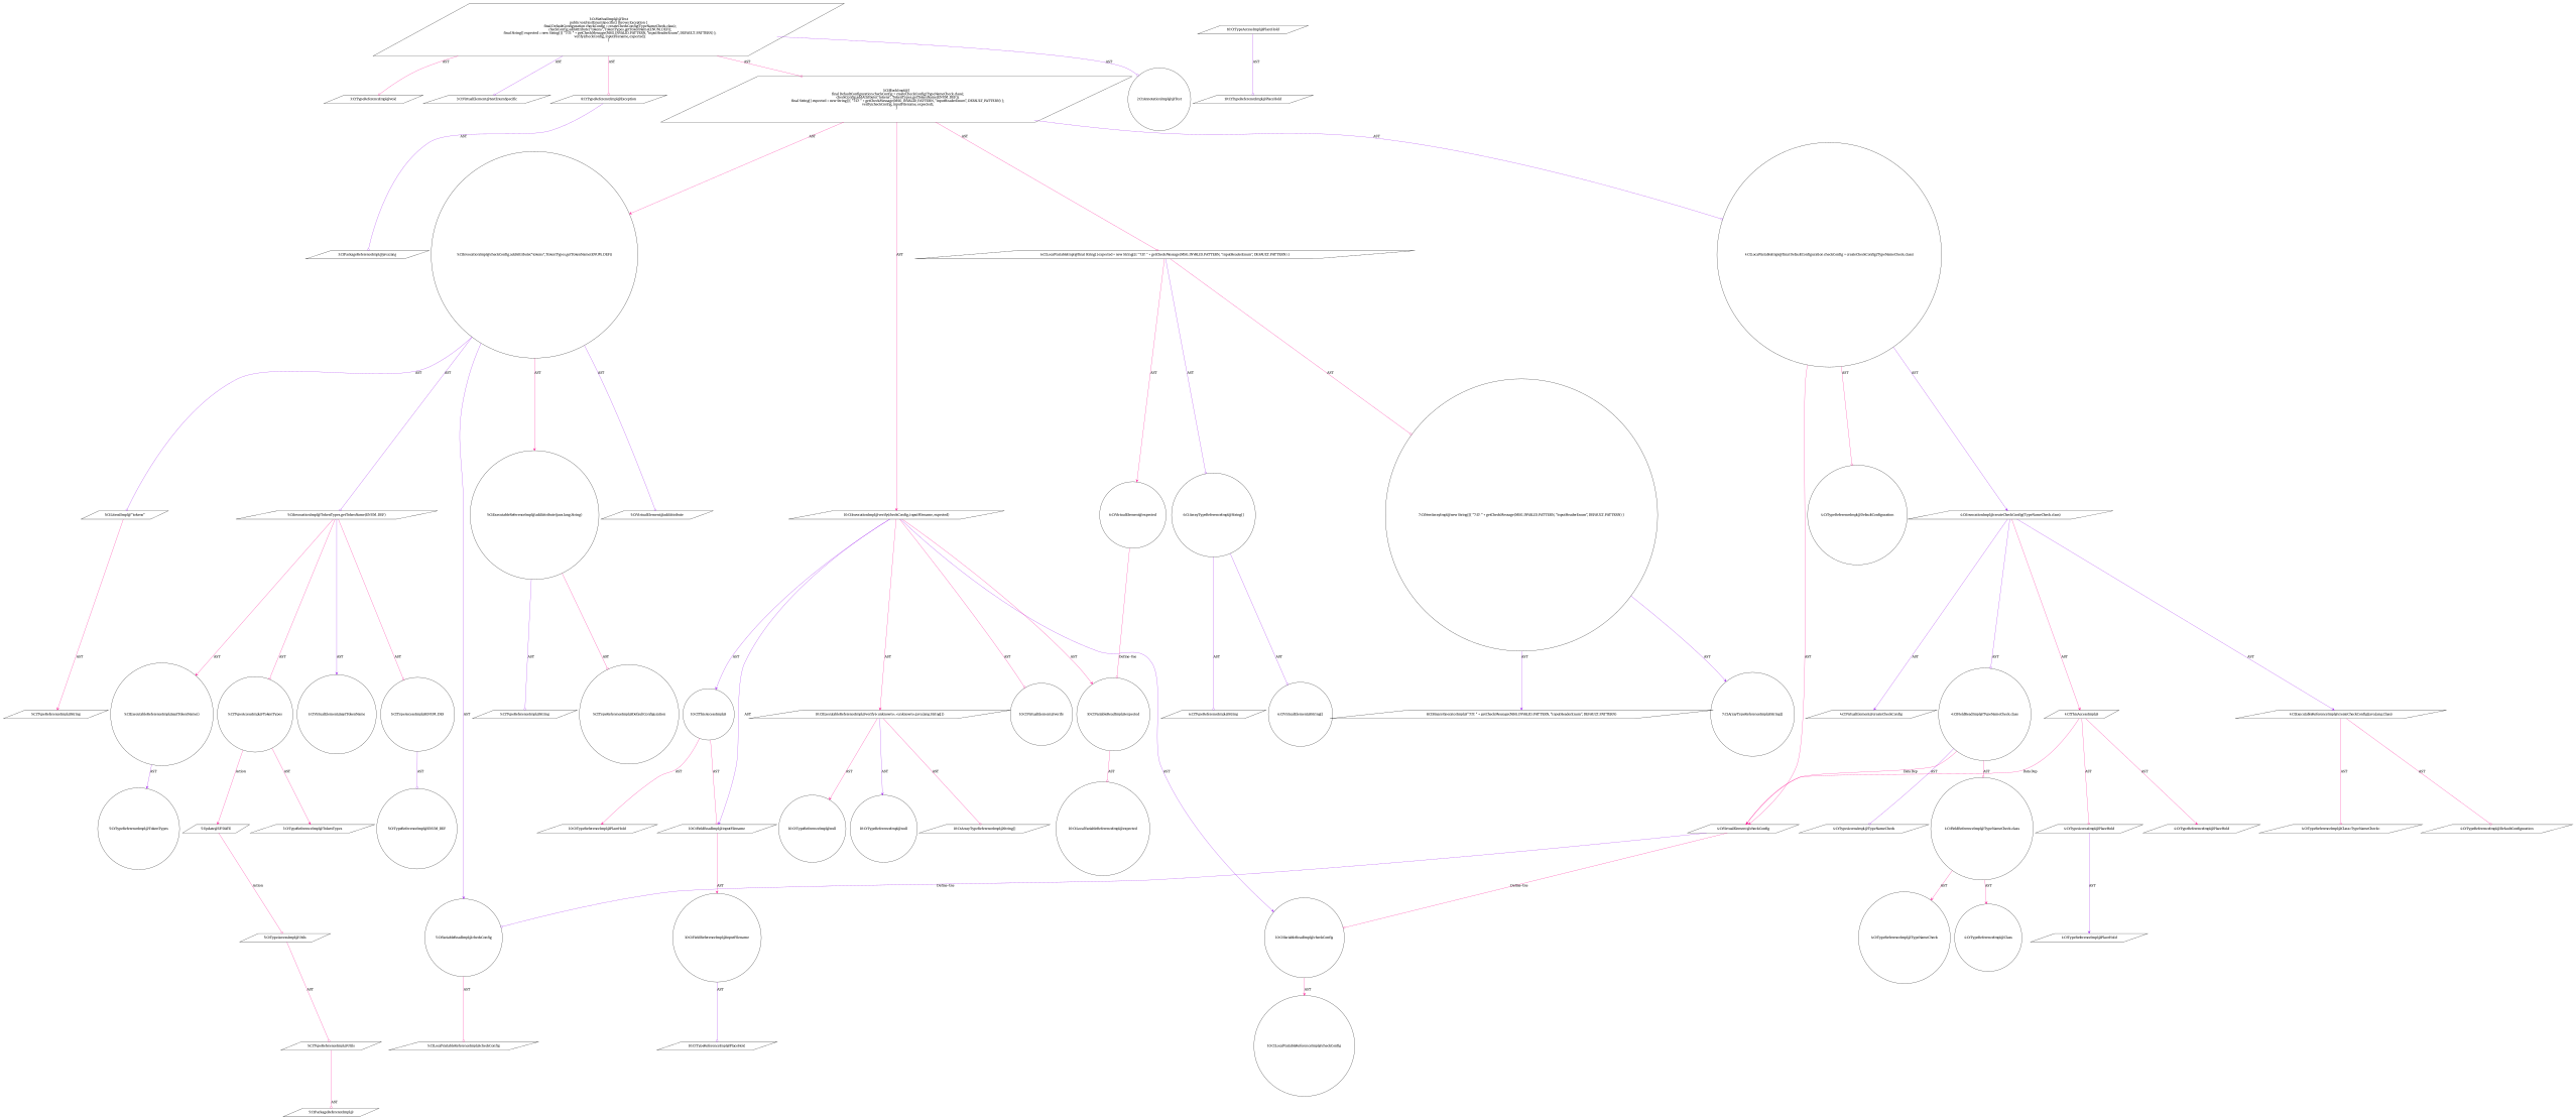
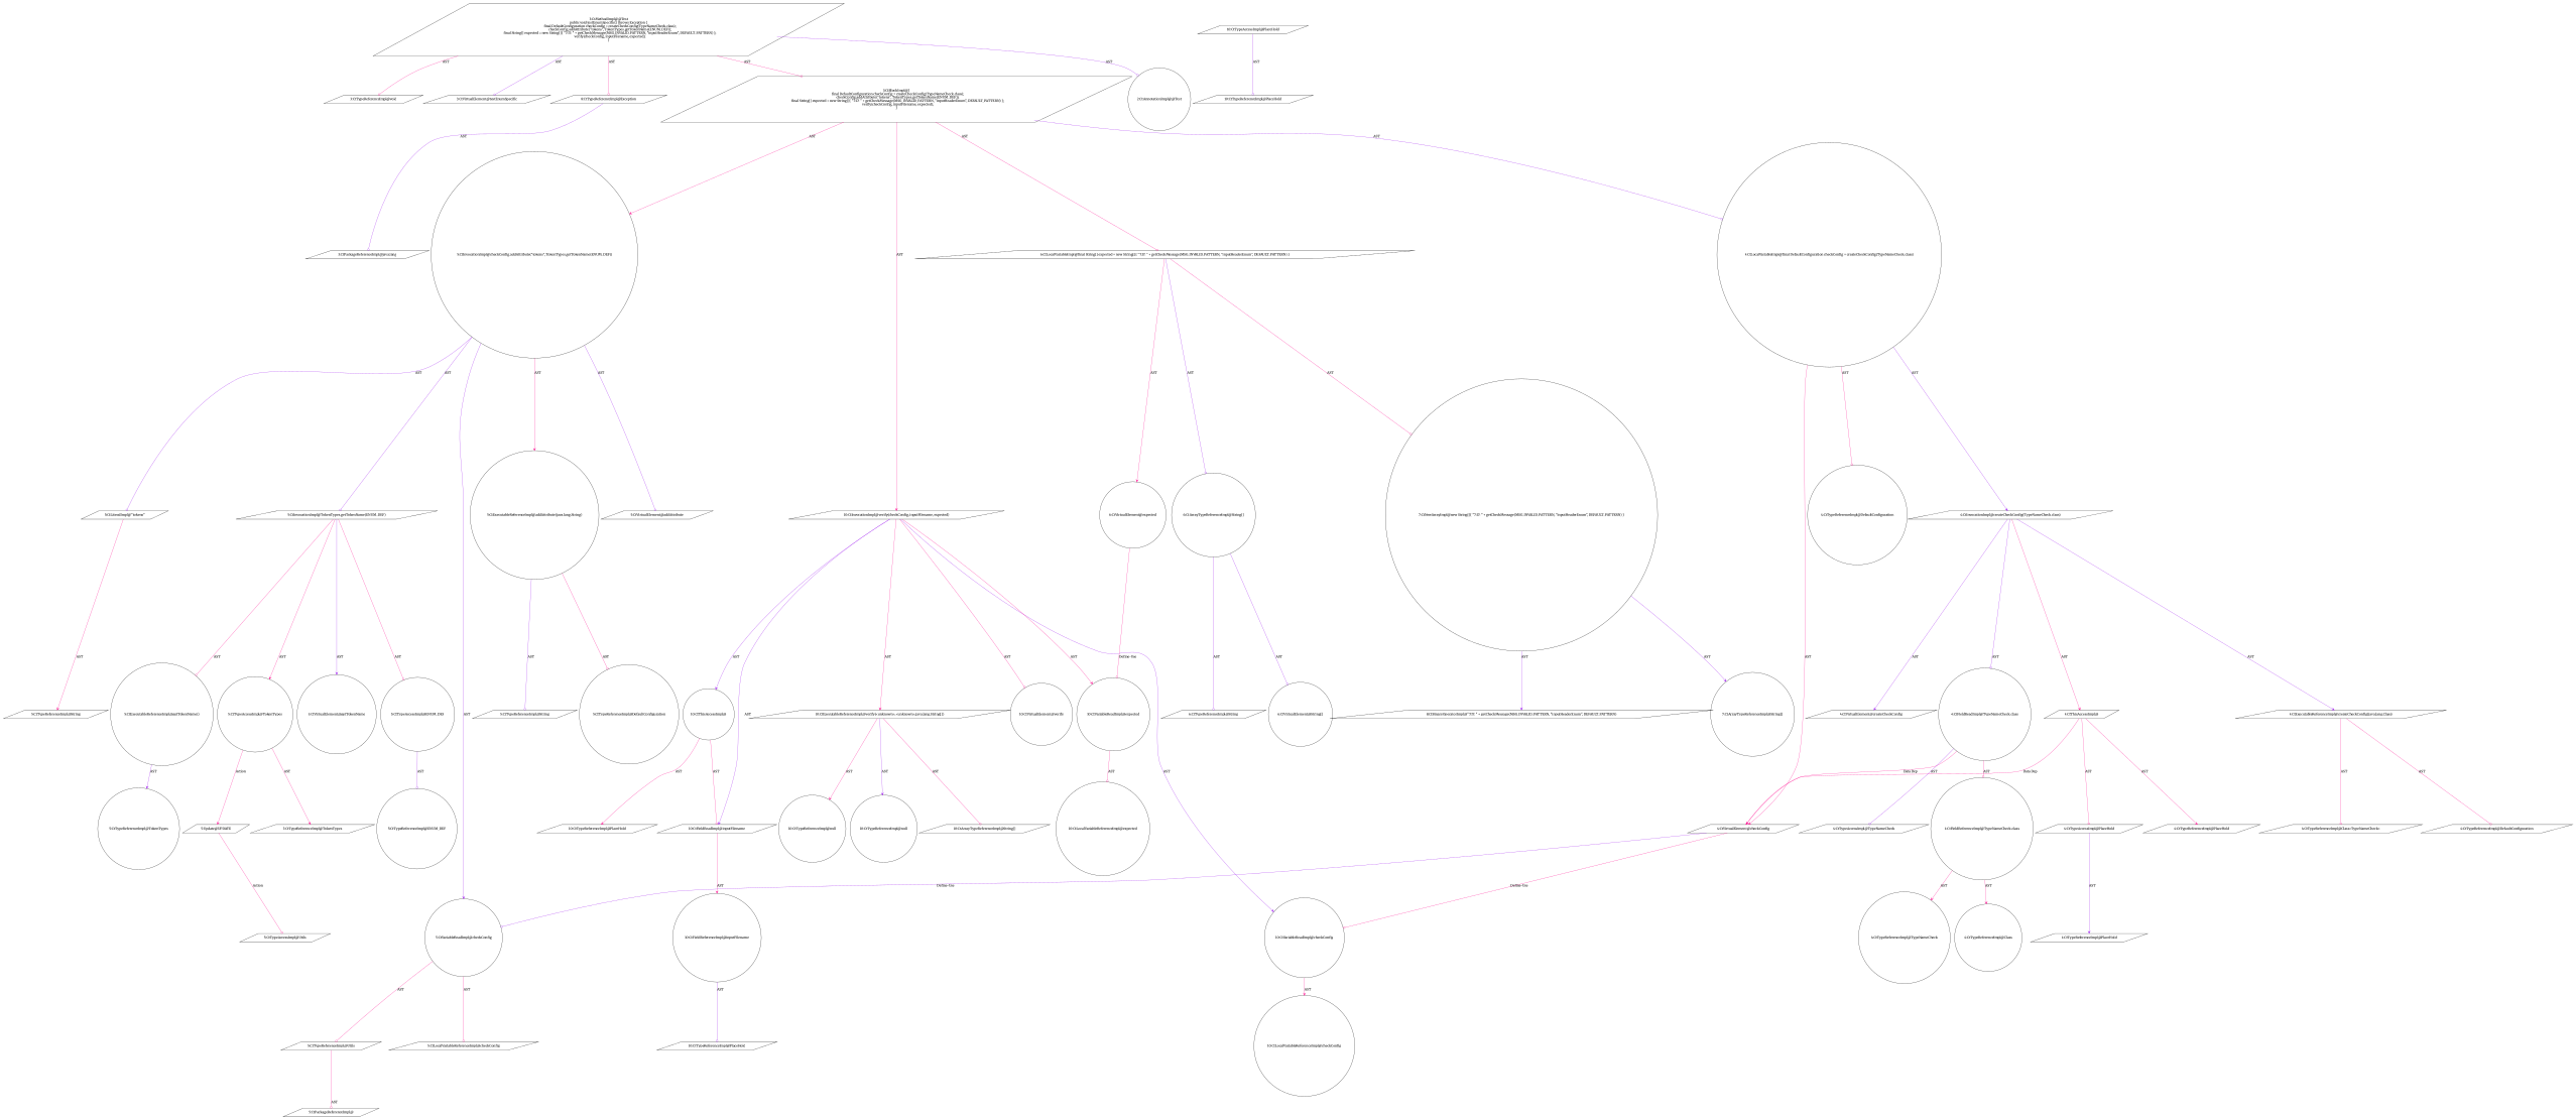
  digraph {
    fontname=Merriweather
    node [fontname=Merriweather shape=parallelogram]
    edge [arrowhead=odot color=deeppink fontname=Merriweather]
    n1 [label="3:CtTypeReferenceImpl@void"]
    n2 [label="3:CtVirtualElement@testEnumSpecific"]
    n3 [label="8:CtTypeReferenceImpl@Exception"]
    n4 [label="3:CtPackageReferenceImpl@java.lang"]
    n5 [label="4:CtTypeReferenceImpl@DefaultConfiguration" shape=circle]
    n6 [label="4:CtExecutableReferenceImpl@createCheckConfig(java.lang.Class)"]
    n7 [label="4:CtTypeReferenceImpl@DefaultConfiguration"]
    n8 [label="4:CtTypeReferenceImpl@Class<TypeNameCheck>"]
    n9 [label="4:CtVirtualElement@createCheckConfig"]
    n10 [label="4:CtTypeAccessImpl@PlaceHold"]
    n11 [label="4:CtTypeReferenceImpl@PlaceHold"]
    n12 [label="4:CtThisAccessImpl@"]
    n13 [label="4:CtTypeReferenceImpl@PlaceHold"]
    n14 [label="4:CtVirtualElement@checkConfig"]
    n15 [label="5:CtVariableReadImpl@checkConfig" shape=circle]
    n16 [label="10:CtVariableReadImpl@checkConfig" shape=circle]
    n17 [label="4:CtFieldReferenceImpl@TypeNameCheck.class" shape=circle]
    n18 [label="4:CtTypeReferenceImpl@TypeNameCheck" shape=circle]
    n19 [label="4:CtTypeReferenceImpl@Class" shape=circle]
    n20 [label="4:CtFieldReadImpl@TypeNameCheck.class" shape=circle]
    n21 [label="4:CtTypeAccessImpl@TypeNameCheck"]
    n22 [label="4:CtInvocationImpl@createCheckConfig(TypeNameCheck.class)"]
    n23 [label="5:CtLocalVariableReferenceImpl@checkConfig"]
    n24 [label="10:CtLocalVariableReferenceImpl@checkConfig" shape=circle]
    n25 [label="4:CtLocalVariableImpl@final DefaultConfiguration checkConfig = createCheckConfig(TypeNameCheck.class)" shape=circle]
    n26 [label="5:CtExecutableReferenceImpl@addAttribute(java.lang.String)" shape=circle]
    n27 [label="5:CtTypeReferenceImpl@DefaultConfiguration" shape=circle]
    n28 [label="5:CtTypeReferenceImpl@String"]
    n29 [label="5:CtVirtualElement@addAttribute"]
    n30 [label="5:CtLiteralImpl@\"tokens\""]
    n31 [label="5:CtTypeReferenceImpl@String"]
    n32 [label="5:CtExecutableReferenceImpl@getTokenName()" shape=circle]
    n33 [label="5:CtTypeReferenceImpl@TokenTypes" shape=circle]
    n34 [label="5:CtVirtualElement@getTokenName" shape=circle]
    n35 [label="5:CtTypeAccessImpl@TokenTypes" shape=circle]
    n36 [label="5:CtTypeReferenceImpl@TokenTypes"]
    n37 [label="5:Update@UPDATE"]
    n38 [label="5:CtTypeAccessImpl@Utils"]
    n39 [label="5:CtTypeAccessImpl@ENUM_DEF" shape=circle]
    n40 [label="5:CtTypeReferenceImpl@ENUM_DEF" shape=circle]
    n41 [label="5:CtInvocationImpl@TokenTypes.getTokenName(ENUM_DEF)"]
    n42 [label="5:CtInvocationImpl@checkConfig.addAttribute(\"tokens\", TokenTypes.getTokenName(ENUM_DEF))" shape=circle]
    n43 [label="6:CtVirtualElement@String[]" shape=circle]
    n44 [label="6:CtArrayTypeReferenceImpl@String[]" shape=circle]
    n45 [label="6:CtTypeReferenceImpl@String"]
    n46 [label="7:CtNewArrayImpl@new String[]\{ \"7:17: \" + getCheckMessage(MSG_INVALID_PATTERN, \"inputHeaderEnum\", DEFAULT_PATTERN) \}" shape=circle]
    n47 [label="7:CtArrayTypeReferenceImpl@String[]" shape=circle]
    n48 [label="8:CtBinaryOperatorImpl@\"7:17: \" + getCheckMessage(MSG_INVALID_PATTERN, \"inputHeaderEnum\", DEFAULT_PATTERN)"]
    n49 [label="6:CtVirtualElement@expected" shape=circle]
    n50 [label="10:CtVariableReadImpl@expected" shape=circle]
    n51 [label="10:CtLocalVariableReferenceImpl@expected" shape=circle]
    n52 [label="6:CtLocalVariableImpl@final String[] expected = new String[]\{ \"7:17: \" + getCheckMessage(MSG_INVALID_PATTERN, \"inputHeaderEnum\", DEFAULT_PATTERN) \}"]
    n53 [label="10:CtExecutableReferenceImpl@verify(<unknown>,<unknown>,java.lang.String[])"]
    n54 [label="10:CtTypeReferenceImpl@null" shape=circle]
    n55 [label="10:CtTypeReferenceImpl@null" shape=circle]
    n56 [label="10:CtArrayTypeReferenceImpl@String[]"]
    n57 [label="10:CtVirtualElement@verify" shape=circle]
    n58 [label="10:CtTypeAccessImpl@PlaceHold"]
    n59 [label="10:CtTypeReferenceImpl@PlaceHold"]
    n60 [label="10:CtThisAccessImpl@" shape=circle]
    n61 [label="10:CtTypeReferenceImpl@PlaceHold"]
    n62 [label="10:CtFieldReadImpl@inputFilename"]
    n63 [label="10:CtFieldReferenceImpl@inputFilename" shape=circle]
    n64 [label="10:CtTypeReferenceImpl@PlaceHold"]
    n65 [label="10:CtInvocationImpl@verify(checkConfig, inputFilename, expected)"]
    n66 [label="3:CtBlockImpl@\{\n    final DefaultConfiguration checkConfig = createCheckConfig(TypeNameCheck.class);\n    checkConfig.addAttribute(\"tokens\", TokenTypes.getTokenName(ENUM_DEF));\n    final String[] expected = new String[]\{ \"7:17: \" + getCheckMessage(MSG_INVALID_PATTERN, \"inputHeaderEnum\", DEFAULT_PATTERN) \};\n    verify(checkConfig, inputFilename, expected);\n\}"]
    n67 [label="3:CtMethodImpl@@Test\npublic void testEnumSpecific() throws Exception \{\n    final DefaultConfiguration checkConfig = createCheckConfig(TypeNameCheck.class);\n    checkConfig.addAttribute(\"tokens\", TokenTypes.getTokenName(ENUM_DEF));\n    final String[] expected = new String[]\{ \"7:17: \" + getCheckMessage(MSG_INVALID_PATTERN, \"inputHeaderEnum\", DEFAULT_PATTERN) \};\n    verify(checkConfig, inputFilename, expected);\n\}"]
    n68 [label="2:CtAnnotationImpl@@Test" shape=circle]
    n69 [label="5:CtTypeReferenceImpl@Utils"]
    n70 [label="5:CtPackageReferenceImpl@"]
    n3 -> n4 [color=purple label=AST]
    n6 -> n7 [label=AST]
    n6 -> n8 [label=AST]
    n10 -> n11 [arrowhead=vee color=purple label=AST]
    n12 -> n10 [label=AST]
    n12 -> n13 [arrowhead=vee label=AST]
    n12 -> n14 [arrowhead=vee label="Data Dep"]
    n14 -> n15 [color=purple label="Define-Use"]
    n14 -> n16 [label="Define-Use"]
    n15 -> n23 [label=AST]
    n16 -> n24 [arrowhead=vee label=AST]
    n17 -> n18 [arrowhead=vee label=AST]
    n17 -> n19 [arrowhead=vee label=AST]
    n20 -> n14 [arrowhead=vee label="Data Dep"]
    n20 -> n17 [label=AST]
    n20 -> n21 [color=purple label=AST]
    n22 -> n6 [arrowhead=vee color=purple label=AST]
    n22 -> n9 [arrowhead=vee color=purple label=AST]
    n22 -> n12 [arrowhead=vee label=AST]
    n22 -> n20 [color=purple label=AST]
    n25 -> n5 [label=AST]
    n25 -> n14 [arrowhead=vee label=AST]
    n25 -> n22 [arrowhead=vee color=purple label=AST]
    n26 -> n27 [label=AST]
    n26 -> n28 [color=purple label=AST]
    n30 -> n31 [arrowhead=vee label=AST]
    n32 -> n33 [arrowhead=vee color=purple label=AST]
    n35 -> n36 [arrowhead=vee label=AST]
    n35 -> n37 [arrowhead=vee label=Action]
    n37 -> n38 [label=Action]
-   n38 -> n69 [label=AST]
+   n15 -> n69 [label=AST]
    n39 -> n40 [color=purple label=AST]
-   n41 -> n32 [arrowhead=vee label=AST]
+   n41 -> n32 [label=AST]
    n41 -> n34 [arrowhead=vee color=purple label=AST]
-   n41 -> n35 [label=AST]
+   n41 -> n35 [arrowhead=vee label=AST]
    n41 -> n39 [label=AST]
    n42 -> n15 [arrowhead=vee color=purple label=AST]
    n42 -> n26 [arrowhead=vee label=AST]
    n42 -> n29 [color=purple label=AST]
    n42 -> n30 [color=purple label=AST]
    n42 -> n41 [color=purple label=AST]
    n44 -> n43 [color=purple label=AST]
    n44 -> n45 [color=purple label=AST]
    n46 -> n47 [arrowhead=vee color=purple label=AST]
    n46 -> n48 [arrowhead=vee color=purple label=AST]
    n49 -> n50 [label="Define-Use"]
    n50 -> n51 [label=AST]
    n52 -> n44 [color=purple label=AST]
    n52 -> n46 [label=AST]
    n52 -> n49 [arrowhead=vee label=AST]
    n53 -> n54 [arrowhead=vee label=AST]
    n53 -> n55 [arrowhead=vee color=purple label=AST]
    n53 -> n56 [label=AST]
    n58 -> n59 [color=purple label=AST]
    n60 -> n61 [arrowhead=vee label=AST]
    n60 -> n62 [label=AST]
    n62 -> n63 [arrowhead=vee label=AST]
    n63 -> n64 [color=purple label=AST]
    n65 -> n16 [arrowhead=vee color=purple label=AST]
    n65 -> n50 [arrowhead=vee label=AST]
    n65 -> n53 [arrowhead=vee label=AST]
    n65 -> n57 [label=AST]
    n65 -> n60 [arrowhead=vee color=purple label=AST]
    n65 -> n62 [arrowhead=vee color=purple label=AST]
    n66 -> n25 [color=purple label=AST]
    n66 -> n42 [arrowhead=vee label=AST]
    n66 -> n52 [label=AST]
    n66 -> n65 [arrowhead=vee label=AST]
    n67 -> n1 [label=AST]
    n67 -> n2 [color=purple label=AST]
    n67 -> n3 [label=AST]
    n67 -> n66 [label=AST]
    n67 -> n68 [color=purple label=AST]
    n69 -> n70 [label=AST]
  }
